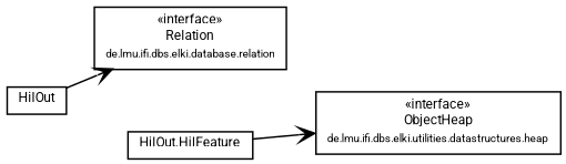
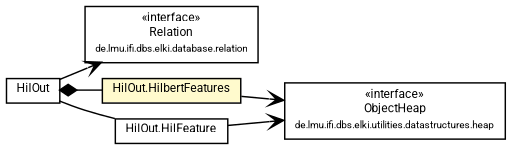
  digraph {
    nodesep=0.15
    rankdir=LR
    ranksep=0.25
    node [fontcolor=black fontname=Roboto fontsize=8 margin=0 shape=plaintext]
    edge [arrowhead=open color=black fontname=Roboto fontsize=7 labelfontname=Roboto labelfontsize=7 weight=1]
    n1 [height=0 label=<<table title="de.lmu.ifi.dbs.elki.database.relation.Relation" border="0" cellborder="1" cellspacing="0" cellpadding="2" href="../../../database/relation/Relation.html" target="_parent"> 		<tr><td><table border="0" cellspacing="0" cellpadding="1"> 		<tr><td align="center" balign="center"> &#171;interface&#187; </td></tr> 		<tr><td align="center" balign="center"> <font face="Roboto">Relation</font> </td></tr> 		<tr><td align="center" balign="center"> <font face="Roboto" point-size="7.0">de.lmu.ifi.dbs.elki.database.relation</font> </td></tr> 		</table></td></tr> 		</table>> width=0]
    n2 [height=0 label=<<table title="de.lmu.ifi.dbs.elki.utilities.datastructures.heap.ObjectHeap" border="0" cellborder="1" cellspacing="0" cellpadding="2" href="../../../utilities/datastructures/heap/ObjectHeap.html" target="_parent"> 		<tr><td><table border="0" cellspacing="0" cellpadding="1"> 		<tr><td align="center" balign="center"> &#171;interface&#187; </td></tr> 		<tr><td align="center" balign="center"> <font face="Roboto">ObjectHeap</font> </td></tr> 		<tr><td align="center" balign="center"> <font face="Roboto" point-size="7.0">de.lmu.ifi.dbs.elki.utilities.datastructures.heap</font> </td></tr> 		</table></td></tr> 		</table>> width=0]
    n3 [height=0 label=<<table title="de.lmu.ifi.dbs.elki.algorithm.outlier.distance.HilOut" border="0" cellborder="1" cellspacing="0" cellpadding="2" href="HilOut.html" target="_parent"> 		<tr><td><table border="0" cellspacing="0" cellpadding="1"> 		<tr><td align="center" balign="center"> <font face="Roboto">HilOut</font> </td></tr> 		</table></td></tr> 		</table>> width=0]
+   n4 [height=0 label=<<table title="de.lmu.ifi.dbs.elki.algorithm.outlier.distance.HilOut.HilbertFeatures" border="0" cellborder="1" cellspacing="0" cellpadding="2" bgcolor="lemonChiffon" href="HilOut.HilbertFeatures.html" target="_parent"> 		<tr><td><table border="0" cellspacing="0" cellpadding="1"> 		<tr><td align="center" balign="center"> <font face="Roboto">HilOut.HilbertFeatures</font> </td></tr> 		</table></td></tr> 		</table>> width=0]
    n5 [height=0 label=<<table title="de.lmu.ifi.dbs.elki.algorithm.outlier.distance.HilOut.HilFeature" border="0" cellborder="1" cellspacing="0" cellpadding="2" href="HilOut.HilFeature.html" target="_parent"> 		<tr><td><table border="0" cellspacing="0" cellpadding="1"> 		<tr><td align="center" balign="center"> <font face="Roboto">HilOut.HilFeature</font> </td></tr> 		</table></td></tr> 		</table>> width=0]
    n3 -> n1
+   n3 -> n4 [arrowhead=none arrowtail=diamond dir=back weight=6]
+   n3 -> n5 [arrowhead=none weight=2]
+   n4 -> n2
    n5 -> n2
  }
